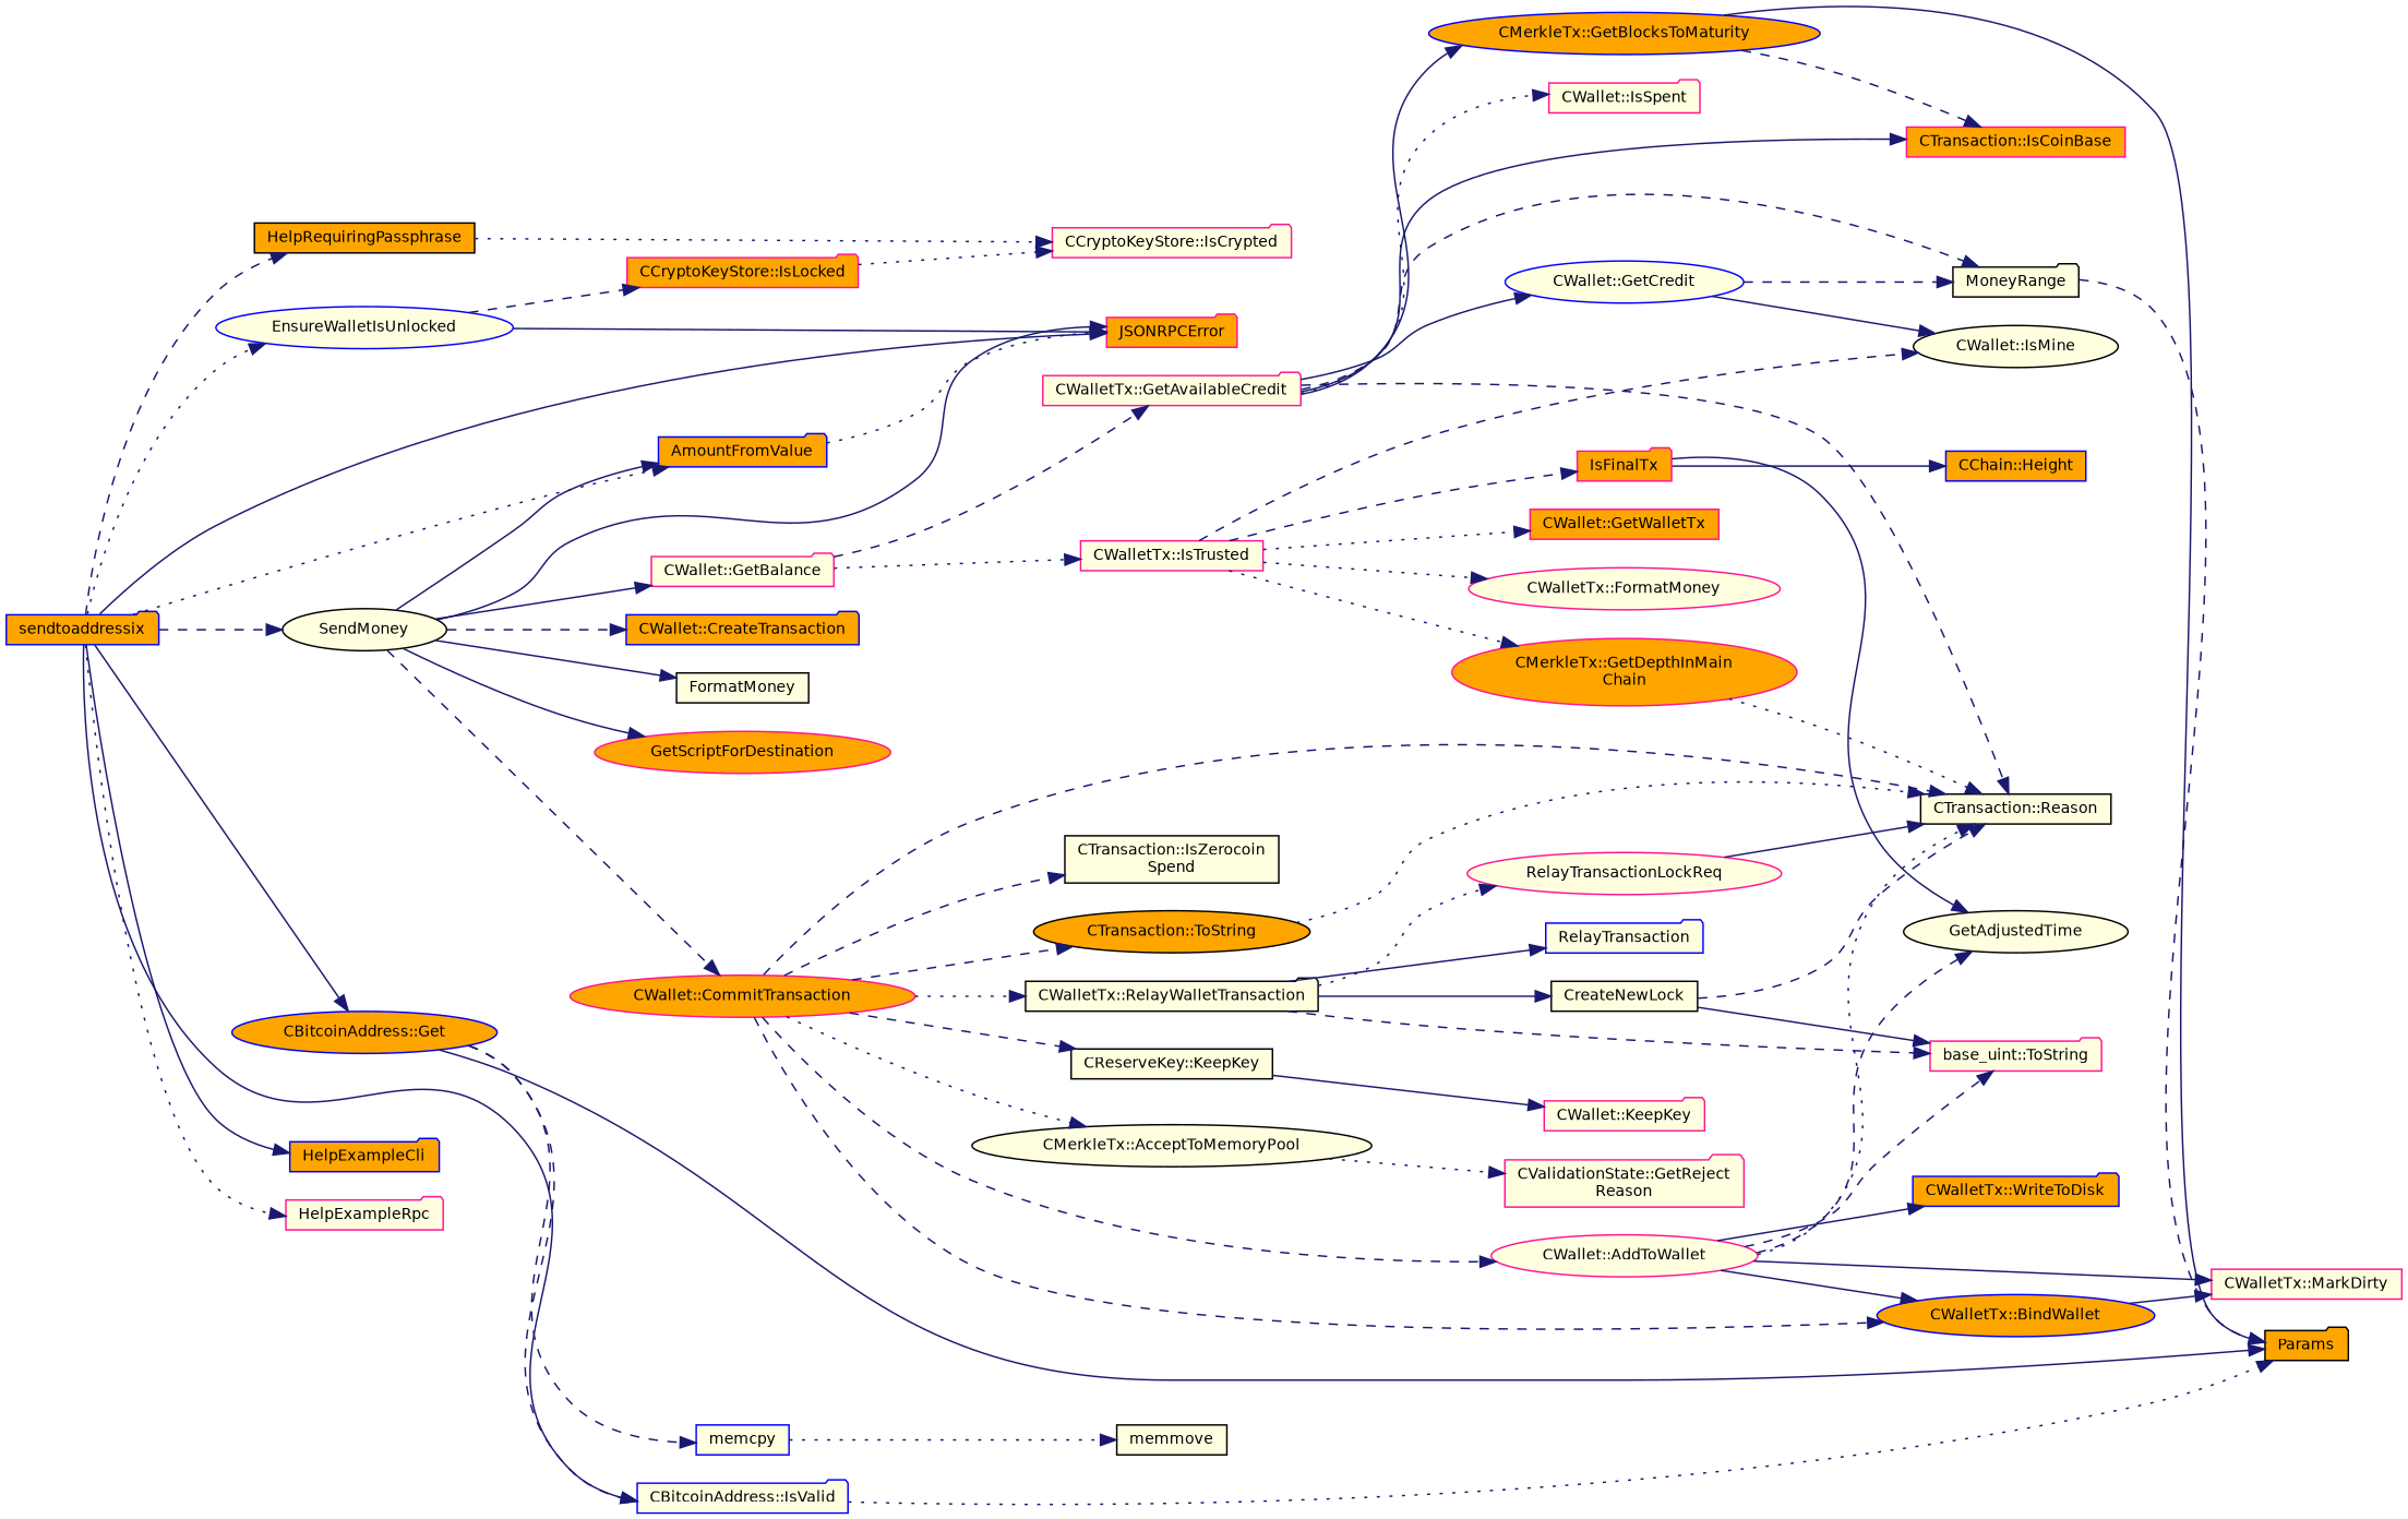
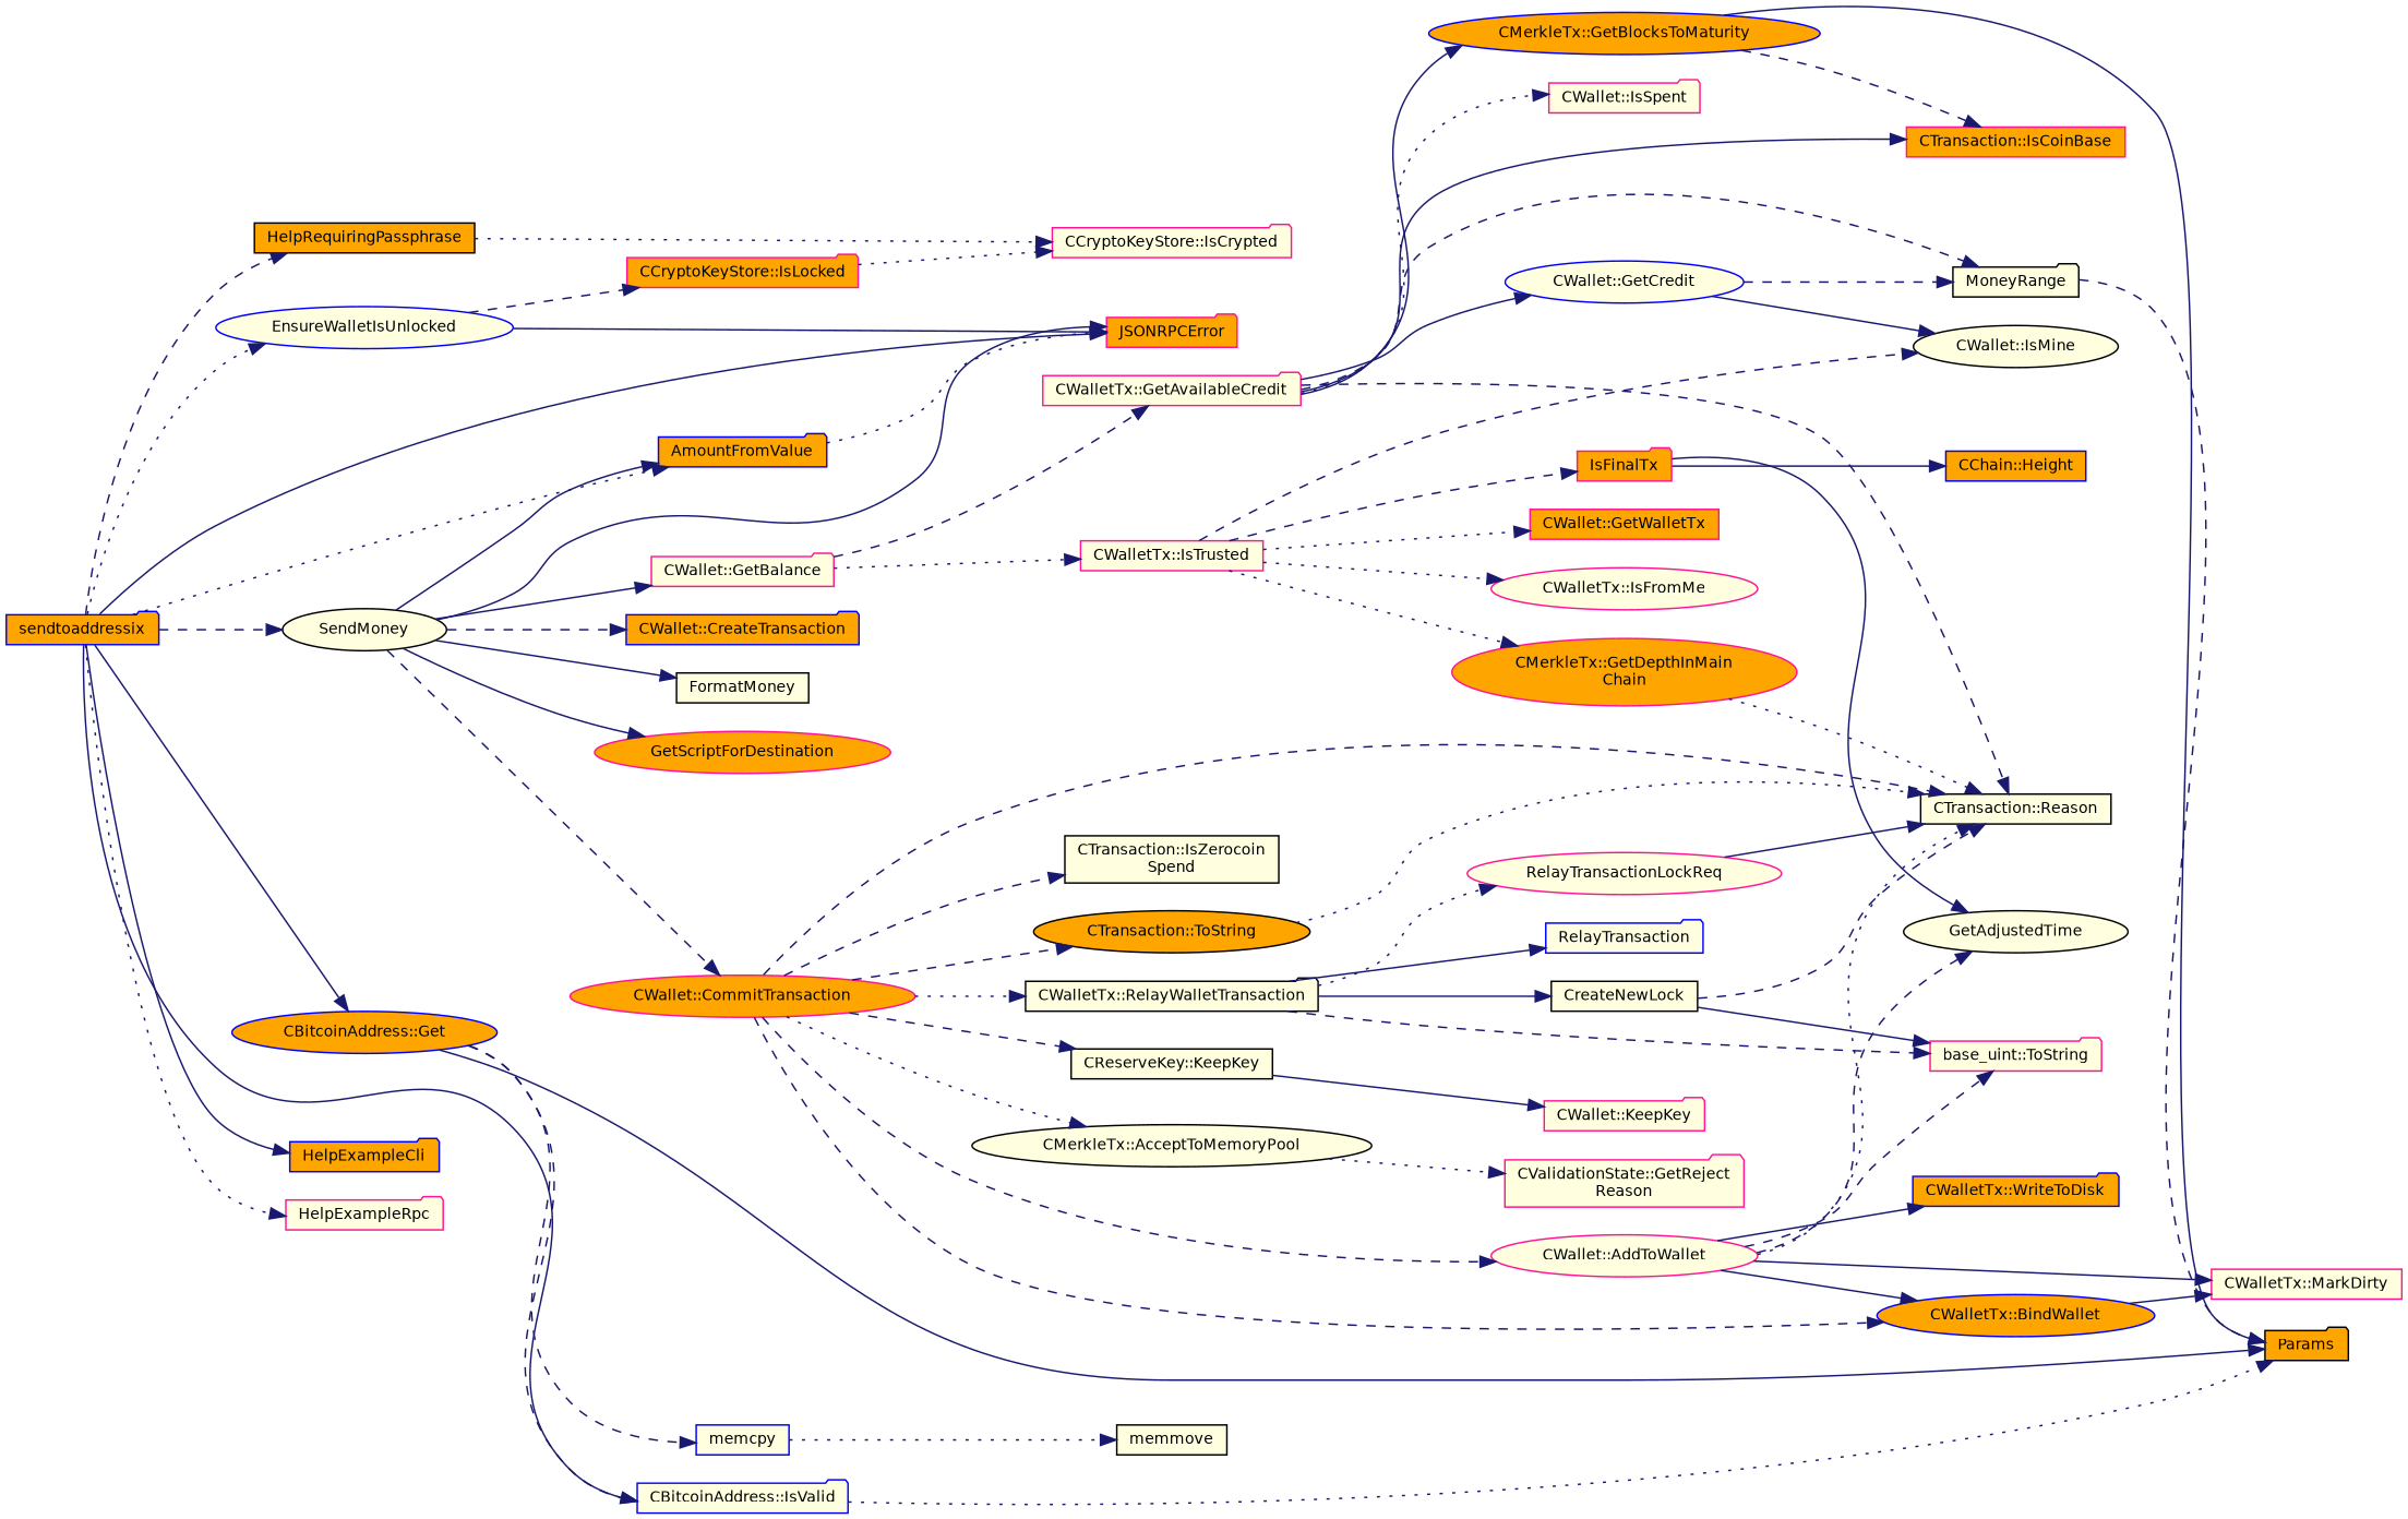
  digraph {
    rankdir=LR
    node [color=deeppink fillcolor=lightyellow fontname=Helvetica fontsize=10 shape=folder style=filled]
    edge [color=midnightblue fontname=Helvetica fontsize=10 labelfontname=Helvetica labelfontsize=10 style=solid]
    n1 [color=blue fillcolor=orange fontcolor=black height=0.2 label=sendtoaddressix width=0.4]
    n2 [color=black fillcolor=orange height=0.2 label=HelpRequiringPassphrase shape=box width=0.4]
    n3 [color=blue fillcolor=orange height=0.2 label=HelpExampleCli width=0.4]
    n4 [height=0.2 label=HelpExampleRpc width=0.4]
    n5 [color=blue height=0.2 label="CBitcoinAddress::IsValid" width=0.4]
    n6 [fillcolor=orange height=0.2 label=JSONRPCError width=0.4]
    n7 [color=blue fillcolor=orange height=0.2 label=AmountFromValue width=0.4]
    n8 [color=blue height=0.2 label=EnsureWalletIsUnlocked shape=ellipse width=0.4]
    n9 [color=black height=0.2 label=SendMoney shape=ellipse width=0.4]
    n10 [color=blue fillcolor=orange height=0.2 label="CBitcoinAddress::Get" shape=ellipse width=0.4]
    n11 [height=0.2 label="CCryptoKeyStore::IsCrypted" width=0.4]
    n12 [color=black fillcolor=orange height=0.2 label=Params width=0.4]
    n13 [fillcolor=orange height=0.2 label="CCryptoKeyStore::IsLocked" width=0.4]
    n14 [height=0.2 label="CWallet::GetBalance" width=0.4]
    n15 [fillcolor=orange height=0.2 label=GetScriptForDestination shape=ellipse width=0.4]
    n16 [color=blue fillcolor=orange height=0.2 label="CWallet::CreateTransaction" width=0.4]
    n17 [color=black height=0.2 label=FormatMoney shape=box width=0.4]
    n18 [fillcolor=orange height=0.2 label="CWallet::CommitTransaction" shape=ellipse width=0.4]
    n19 [color=blue height=0.2 label=memcpy shape=box width=0.4]
    n20 [height=0.2 label="CWalletTx::IsTrusted" shape=box width=0.4]
    n21 [height=0.2 label="CWalletTx::GetAvailableCredit" width=0.4]
    n22 [color=black height=0.2 label="CTransaction::Reason" shape=box width=0.4]
    n23 [color=black fillcolor=orange height=0.2 label="CTransaction::ToString" shape=ellipse width=0.4]
    n24 [color=black height=0.2 label="CReserveKey::KeepKey" shape=box width=0.4]
    n25 [height=0.2 label="CWallet::AddToWallet" shape=ellipse width=0.4]
    n26 [color=blue fillcolor=orange height=0.2 label="CWalletTx::BindWallet" shape=ellipse width=0.4]
    n27 [color=black height=0.2 label="CTransaction::IsZerocoin\lSpend" shape=box width=0.4]
    n28 [color=black height=0.2 label="CMerkleTx::AcceptToMemoryPool" shape=ellipse width=0.4]
    n29 [color=black height=0.2 label="CWalletTx::RelayWalletTransaction" width=0.4]
    n30 [fillcolor=orange height=0.2 label=IsFinalTx width=0.4]
    n31 [fillcolor=orange height=0.2 label="CMerkleTx::GetDepthInMain\lChain" shape=ellipse width=0.4]
-   n32 [height=0.2 label="CWalletTx::FormatMoney" shape=ellipse width=0.4]
+   n32 [height=0.2 label="CWalletTx::IsFromMe" shape=ellipse width=0.4]
    n33 [fillcolor=orange height=0.2 label="CWallet::GetWalletTx" shape=box width=0.4]
    n34 [color=black height=0.2 label="CWallet::IsMine" shape=ellipse width=0.4]
    n35 [fillcolor=orange height=0.2 label="CTransaction::IsCoinBase" shape=box width=0.4]
    n36 [color=blue fillcolor=orange height=0.2 label="CMerkleTx::GetBlocksToMaturity" shape=ellipse width=0.4]
    n37 [height=0.2 label="CWallet::IsSpent" width=0.4]
    n38 [color=blue height=0.2 label="CWallet::GetCredit" shape=ellipse width=0.4]
    n39 [color=black height=0.2 label=MoneyRange width=0.4]
    n40 [color=blue fillcolor=orange height=0.2 label="CChain::Height" shape=box width=0.4]
    n41 [color=black height=0.2 label=GetAdjustedTime shape=ellipse width=0.4]
    n42 [height=0.2 label="CWallet::KeepKey" width=0.4]
    n43 [height=0.2 label="CWalletTx::MarkDirty" shape=box width=0.4]
    n44 [height=0.2 label="base_uint::ToString" width=0.4]
    n45 [color=blue fillcolor=orange height=0.2 label="CWalletTx::WriteToDisk" width=0.4]
    n46 [height=0.2 label="CValidationState::GetReject\lReason" width=0.4]
    n47 [color=black height=0.2 label=CreateNewLock shape=box width=0.4]
    n48 [height=0.2 label=RelayTransactionLockReq shape=ellipse width=0.4]
    n49 [color=blue height=0.2 label=RelayTransaction width=0.4]
    n50 [color=black height=0.2 label=memmove shape=box width=0.4]
    n1 -> n2 [style=dashed]
    n1 -> n3
    n1 -> n4 [style=dotted]
    n1 -> n5
    n1 -> n6
    n1 -> n7 [style=dotted]
    n1 -> n8 [style=dotted]
    n1 -> n9 [style=dashed]
    n1 -> n10
    n2 -> n11 [style=dotted]
    n5 -> n12 [style=dotted]
    n7 -> n6 [style=dotted]
    n8 -> n6
    n8 -> n13 [style=dashed]
    n9 -> n6
    n9 -> n7
    n9 -> n14
    n9 -> n15
    n9 -> n16 [style=dashed]
    n9 -> n17
    n9 -> n18 [style=dashed]
    n10 -> n5 [style=dashed]
    n10 -> n12
    n10 -> n19 [style=dashed]
    n13 -> n11 [style=dotted]
    n14 -> n20 [style=dotted]
    n14 -> n21 [style=dashed]
    n18 -> n22 [style=dashed]
    n18 -> n23 [style=dashed]
    n18 -> n24 [style=dashed]
    n18 -> n25 [style=dashed]
    n18 -> n26 [style=dashed]
    n18 -> n27 [style=dashed]
    n18 -> n28 [style=dotted]
    n18 -> n29 [style=dotted]
    n19 -> n50 [style=dotted]
    n20 -> n30 [style=dashed]
    n20 -> n31 [style=dotted]
    n20 -> n32 [style=dotted]
    n20 -> n33 [style=dotted]
    n20 -> n34 [style=dashed]
    n21 -> n22 [style=dashed]
    n21 -> n35
    n21 -> n36
    n21 -> n37 [style=dotted]
    n21 -> n38
    n21 -> n39 [style=dashed]
    n23 -> n22 [style=dotted]
    n24 -> n42
    n25 -> n22 [style=dotted]
    n25 -> n26
    n25 -> n41 [style=dashed]
    n25 -> n43
    n25 -> n44 [style=dashed]
    n25 -> n45
    n26 -> n43
    n28 -> n46 [style=dotted]
    n29 -> n44 [style=dashed]
    n29 -> n47
    n29 -> n48 [style=dotted]
    n29 -> n49
    n30 -> n40
    n30 -> n41
    n31 -> n22 [style=dotted]
    n36 -> n12
    n36 -> n35 [style=dashed]
    n38 -> n34
    n38 -> n39 [style=dashed]
    n39 -> n12 [style=dashed]
    n47 -> n22 [style=dashed]
    n47 -> n44
    n48 -> n22
  }
